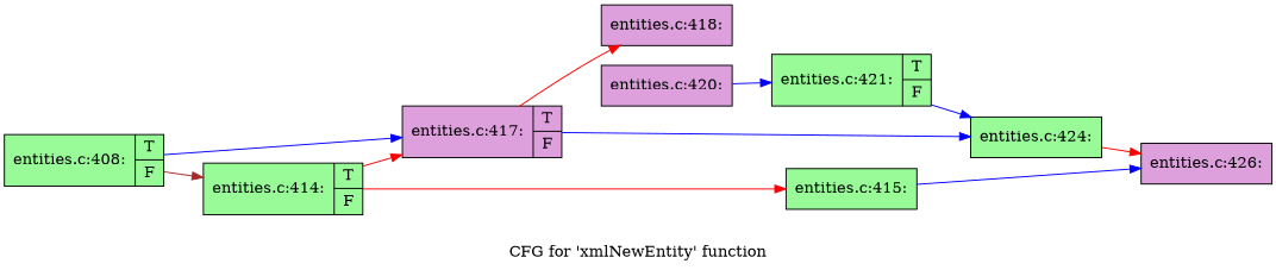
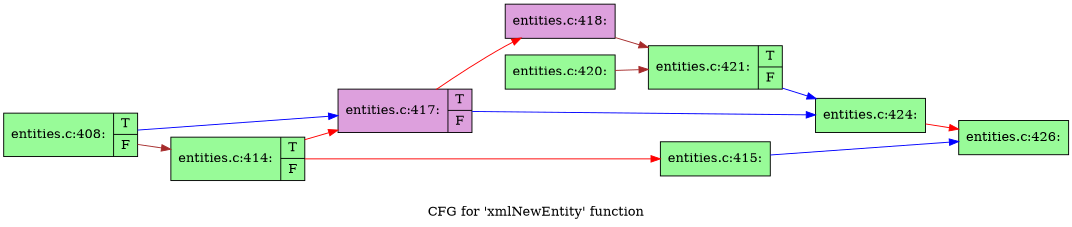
  digraph {
    label="CFG for 'xmlNewEntity' function"
    rankdir=LR
    node [fillcolor=palegreen shape=record style=filled]
    edge [color=blue]
    n1 [label="{entities.c:408:|{<s0>T|<s1>F}}"]
    n2 [label="{entities.c:414:|{<s0>T|<s1>F}}"]
    n3 [fillcolor=plum label="{entities.c:417:|{<s0>T|<s1>F}}"]
    n4 [label="{entities.c:415:}"]
    n5 [fillcolor=plum label="{entities.c:418:}"]
    n6 [label="{entities.c:424:}"]
-   n7 [fillcolor=plum label="{entities.c:426:}"]
+   n7 [label="{entities.c:426:}"]
    n8 [label="{entities.c:421:|{<s0>T|<s1>F}}"]
-   n9 [fillcolor=plum label="{entities.c:420:}"]
+   n9 [label="{entities.c:420:}"]
    n1 -> n2 [color=brown]
    n1 -> n3
    n2 -> n3 [color=red]
    n2 -> n4 [color=red]
    n3 -> n5 [color=red]
    n3 -> n6
    n4 -> n7
+   n5 -> n8 [color=brown]
    n6 -> n7 [color=red]
    n8 -> n6
-   n9 -> n8
+   n9 -> n8 [color=brown]
  }
